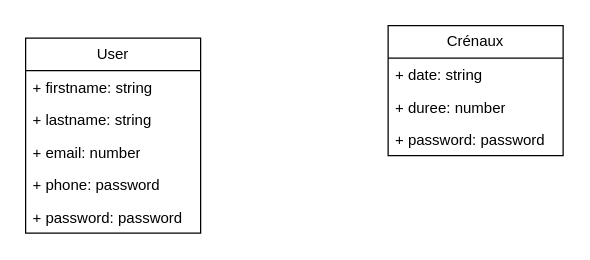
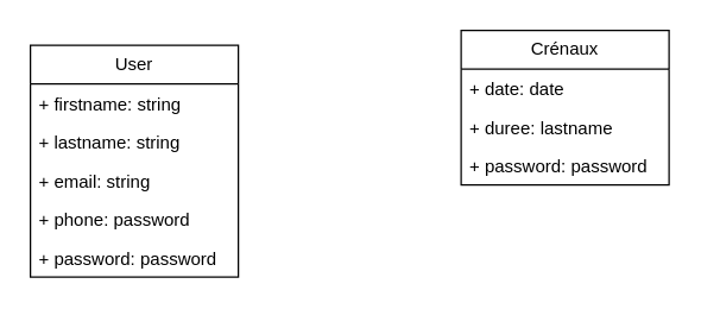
  <mxCell id="0" />
  <mxCell id="1" parent="0" />
  <mxCell id="2" value="User" style="swimlane;fontStyle=0;childLayout=stackLayout;horizontal=1;startSize=26;fillColor=none;horizontalStack=0;resizeParent=1;resizeParentMax=0;resizeLast=0;collapsible=1;marginBottom=0;whiteSpace=wrap;html=1;" vertex="1" parent="1"><mxGeometry x="20" y="30" width="140" height="156" as="geometry" /></mxCell>
  <mxCell id="3" value="+ firstname: string" style="text;strokeColor=none;fillColor=none;align=left;verticalAlign=top;spacingLeft=4;spacingRight=4;overflow=hidden;rotatable=0;points=[[0,0.5],[1,0.5]];portConstraint=eastwest;whiteSpace=wrap;html=1;" vertex="1" parent="2"><mxGeometry y="26" width="140" height="26" as="geometry" /></mxCell>
  <mxCell id="4" value="+ lastname: string" style="text;strokeColor=none;fillColor=none;align=left;verticalAlign=top;spacingLeft=4;spacingRight=4;overflow=hidden;rotatable=0;points=[[0,0.5],[1,0.5]];portConstraint=eastwest;whiteSpace=wrap;html=1;" vertex="1" parent="2"><mxGeometry y="52" width="140" height="26" as="geometry" /></mxCell>
- <mxCell id="5" value="+ email: number" style="text;strokeColor=none;fillColor=none;align=left;verticalAlign=top;spacingLeft=4;spacingRight=4;overflow=hidden;rotatable=0;points=[[0,0.5],[1,0.5]];portConstraint=eastwest;whiteSpace=wrap;html=1;" vertex="1" parent="2"><mxGeometry y="78" width="140" height="26" as="geometry" /></mxCell>
+ <mxCell id="5" value="+ email: string" style="text;strokeColor=none;fillColor=none;align=left;verticalAlign=top;spacingLeft=4;spacingRight=4;overflow=hidden;rotatable=0;points=[[0,0.5],[1,0.5]];portConstraint=eastwest;whiteSpace=wrap;html=1;" vertex="1" parent="2"><mxGeometry y="78" width="140" height="26" as="geometry" /></mxCell>
  <mxCell id="6" value="+ phone: password" style="text;strokeColor=none;fillColor=none;align=left;verticalAlign=top;spacingLeft=4;spacingRight=4;overflow=hidden;rotatable=0;points=[[0,0.5],[1,0.5]];portConstraint=eastwest;whiteSpace=wrap;html=1;" vertex="1" parent="2"><mxGeometry y="104" width="140" height="26" as="geometry" /></mxCell>
  <mxCell id="7" value="+ password: password" style="text;strokeColor=none;fillColor=none;align=left;verticalAlign=top;spacingLeft=4;spacingRight=4;overflow=hidden;rotatable=0;points=[[0,0.5],[1,0.5]];portConstraint=eastwest;whiteSpace=wrap;html=1;" vertex="1" parent="2"><mxGeometry y="130" width="140" height="26" as="geometry" /></mxCell>
  <mxCell id="8" value="Crénaux" style="swimlane;fontStyle=0;childLayout=stackLayout;horizontal=1;startSize=26;fillColor=none;horizontalStack=0;resizeParent=1;resizeParentMax=0;resizeLast=0;collapsible=1;marginBottom=0;whiteSpace=wrap;html=1;" vertex="1" parent="1"><mxGeometry x="310" y="20" width="140" height="104" as="geometry" /></mxCell>
- <mxCell id="9" value="+ date: string" style="text;strokeColor=none;fillColor=none;align=left;verticalAlign=top;spacingLeft=4;spacingRight=4;overflow=hidden;rotatable=0;points=[[0,0.5],[1,0.5]];portConstraint=eastwest;whiteSpace=wrap;html=1;" vertex="1" parent="8"><mxGeometry y="26" width="140" height="26" as="geometry" /></mxCell>
- <mxCell id="10" value="+ duree: number" style="text;strokeColor=none;fillColor=none;align=left;verticalAlign=top;spacingLeft=4;spacingRight=4;overflow=hidden;rotatable=0;points=[[0,0.5],[1,0.5]];portConstraint=eastwest;whiteSpace=wrap;html=1;" vertex="1" parent="8"><mxGeometry y="52" width="140" height="26" as="geometry" /></mxCell>
+ <mxCell id="9" value="+ date: date" style="text;strokeColor=none;fillColor=none;align=left;verticalAlign=top;spacingLeft=4;spacingRight=4;overflow=hidden;rotatable=0;points=[[0,0.5],[1,0.5]];portConstraint=eastwest;whiteSpace=wrap;html=1;" vertex="1" parent="8"><mxGeometry y="26" width="140" height="26" as="geometry" /></mxCell>
+ <mxCell id="10" value="+ duree: lastname" style="text;strokeColor=none;fillColor=none;align=left;verticalAlign=top;spacingLeft=4;spacingRight=4;overflow=hidden;rotatable=0;points=[[0,0.5],[1,0.5]];portConstraint=eastwest;whiteSpace=wrap;html=1;" vertex="1" parent="8"><mxGeometry y="52" width="140" height="26" as="geometry" /></mxCell>
  <mxCell id="11" value="+ password: password" style="text;strokeColor=none;fillColor=none;align=left;verticalAlign=top;spacingLeft=4;spacingRight=4;overflow=hidden;rotatable=0;points=[[0,0.5],[1,0.5]];portConstraint=eastwest;whiteSpace=wrap;html=1;" vertex="1" parent="8"><mxGeometry y="78" width="140" height="26" as="geometry" /></mxCell>
